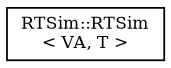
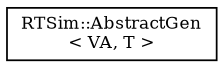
  digraph {
    rankdir=LR
    fontname="DejaVu Serif"
-   n1 [color=black fillcolor=white fontname="DejaVu Serif" fontsize=10 height=0.2 label="RTSim::RTSim\l\< VA, T \>" shape=record style=filled width=0.4]
+   n1 [color=black fillcolor=white fontname="DejaVu Serif" fontsize=10 height=0.2 label="RTSim::AbstractGen\l\< VA, T \>" shape=record style=filled width=0.4]
  }
